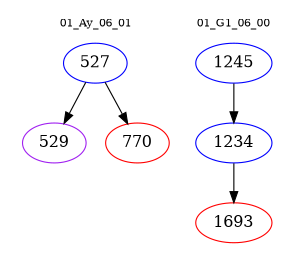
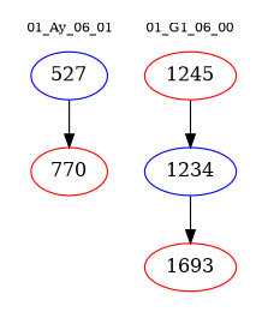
  digraph {
    node [color=blue]
    edge [color=black]
    n1 [label=527]
-   n2 [color=purple label=529]
    n3 [color=red label=770]
    n4 [label=1234]
-   n5 [label=1245]
+   n5 [color=red label=1245]
    n6 [color=red label=1693]
    subgraph cluster_1 {
      color=white
      fontsize=10
      label="01_Ay_06_01"
      n1
-     n2
      n3
    }
    subgraph cluster_2 {
      color=white
      fontsize=10
      label="01_G1_06_00"
      n4
      n5
      n6
    }
-   n1 -> n2
    n1 -> n3
    n4 -> n6
    n5 -> n4
  }
